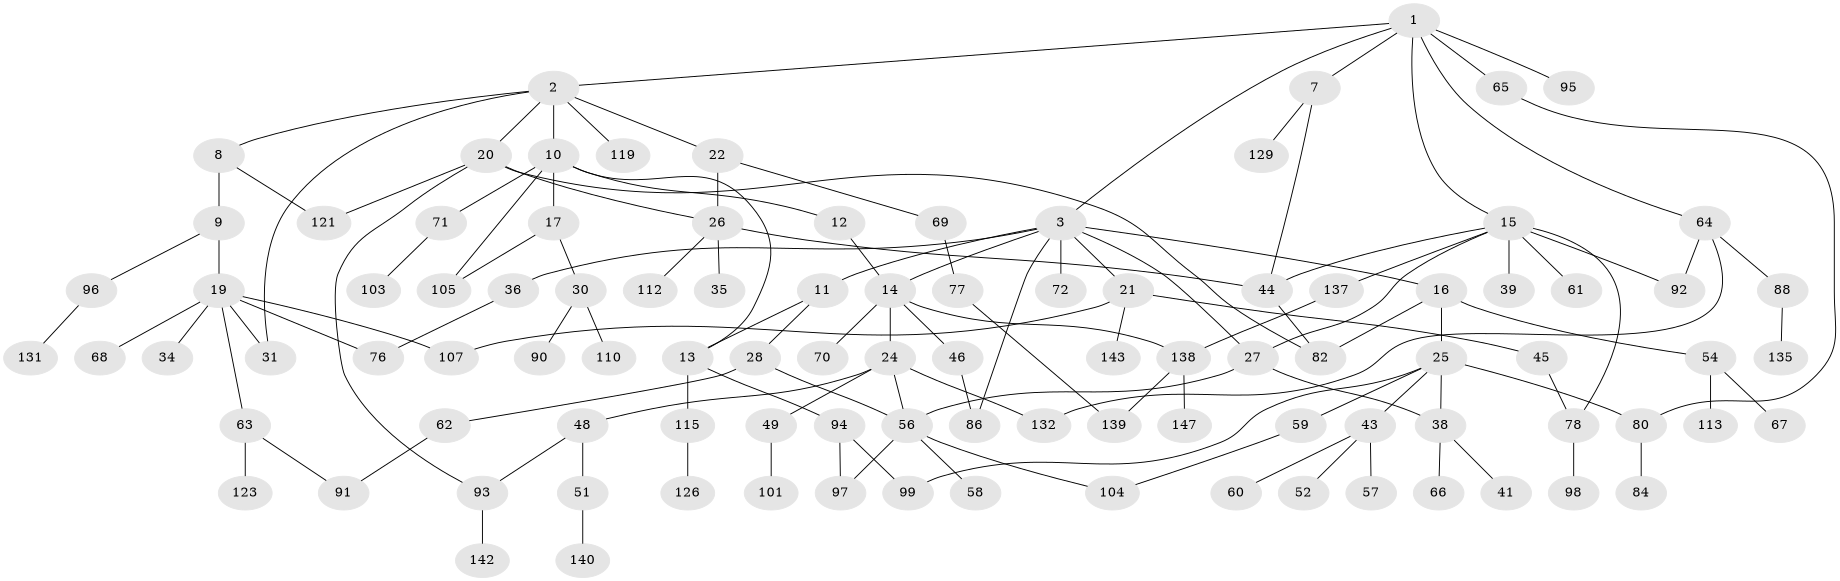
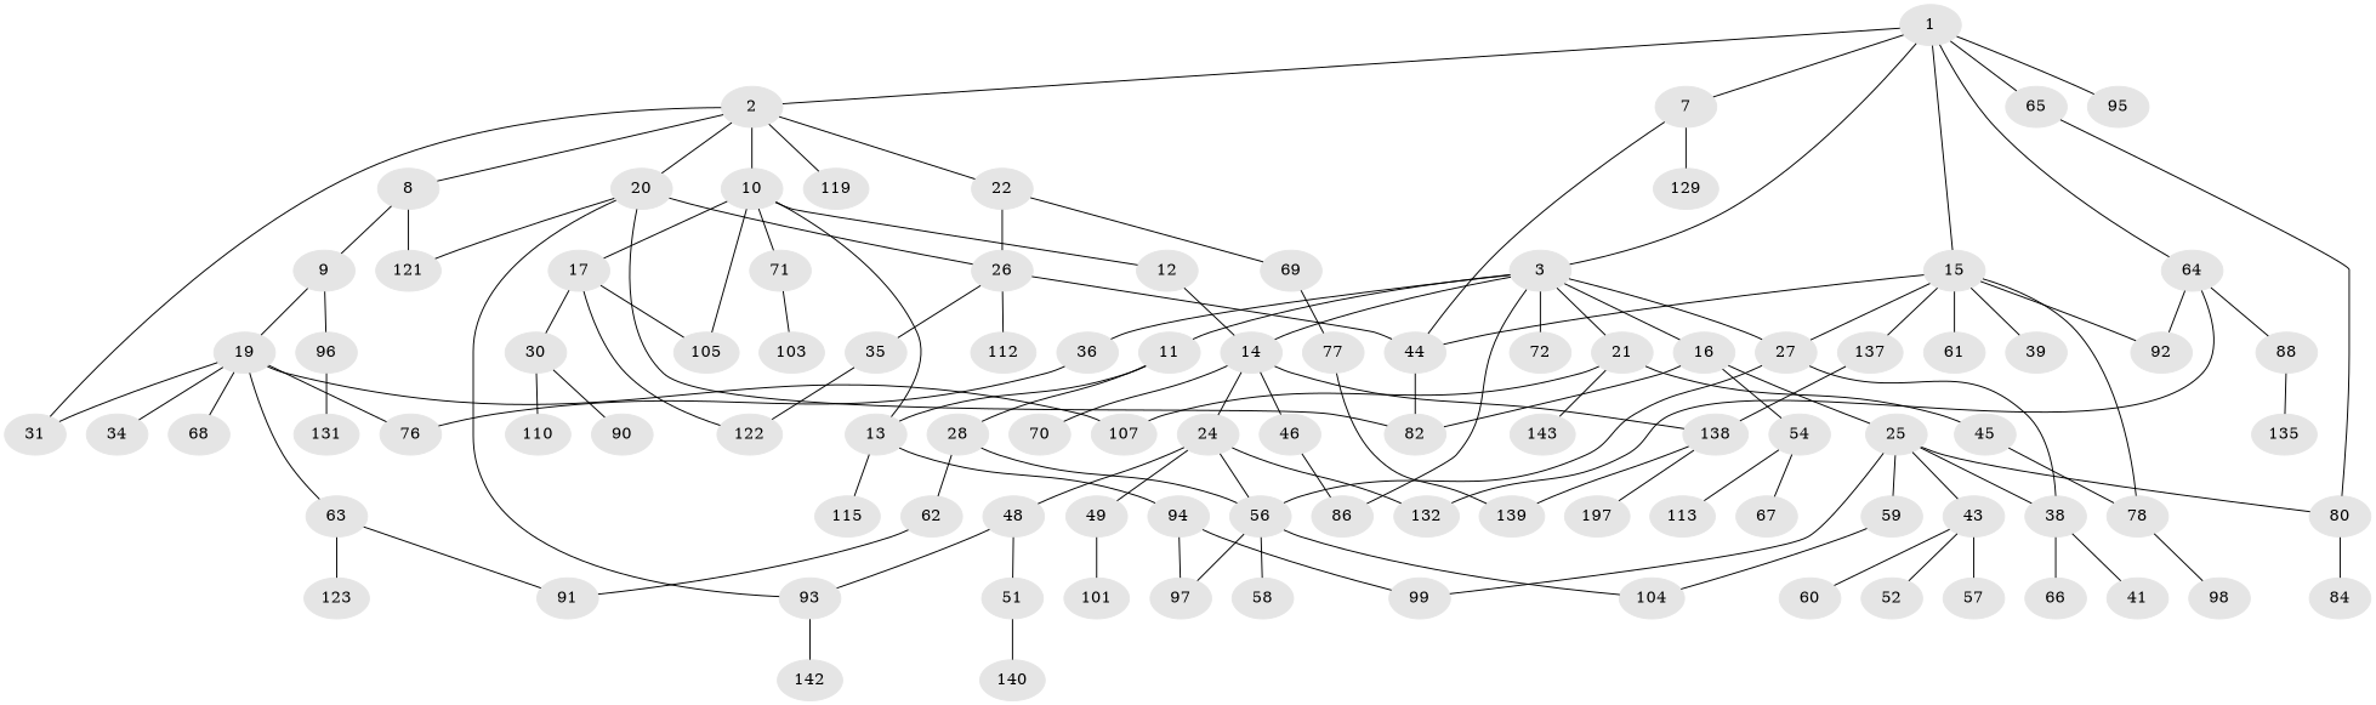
  graph {
    node [color=gray90 style=filled]
    1 [super="+5"]
    2 [super="+6"]
    3 [super="+4"]
    7 [super="+73"]
    15 [super="+29"]
    64 [super="+83"]
    65
    95
    8
    10 [super="+18"]
    20 [super="+120"]
    22 [super="+128"]
    31
    119
    11 [super="+75"]
    14 [super="+23"]
    16
    21
    27 [super="+141"]
    36 [super="+40"]
    72
    86 [super="+136"]
    44 [super="+109"]
    129
    39 [super="+114"]
    61
    78 [super="+106"]
    92
    137
    132
    88 [super="+125"]
    80 [super="+102"]
    9
    121
    12
    13 [super="+74"]
    17
    71
    105
    82
    26 [super="+53"]
    93
    69
    28 [super="+55"]
    24 [super="+33"]
    46 [super="+81"]
    70
    138 [super="+146"]
    25 [super="+42"]
    54
    107 [super="+108"]
    45 [super="+133"]
    143
    56 [super="+89"]
    38 [super="+134"]
    76 [super="+85"]
    19 [super="+32"]
    96 [super="+117"]
    34
    63 [super="+79"]
    68
    131
    94 [super="+118"]
    115
    30 [super="+37"]
+   122 [super="+130"]
    103 [super="+116"]
    62
    99
    97
-   126
    48 [super="+50"]
    49
    139
-   147
+   147 [label=197]
    98
    43 [super="+47"]
    59 [super="+127"]
    67
    113
    90
    110
    91 [super="+145"]
    123
    35
    112
    142
    77
    51 [super="+100"]
    101
    58
    104
    41
    66
    52
    57
    60
    84 [super="+111"]
    140
    135
    1 -- 2
    1 -- 3
    1 -- 7
    1 -- 15
    1 -- 64
    1 -- 65
    1 -- 95
    2 -- 8
    2 -- 10
    2 -- 20
    2 -- 22
    2 -- 31
    2 -- 119
    3 -- 11
    3 -- 14
    3 -- 16
    3 -- 21
    3 -- 27
    3 -- 36
    3 -- 72
    3 -- 86
    7 -- 44
    7 -- 129
    15 -- 27
    15 -- 44
    15 -- 39 [weight=2]
    15 -- 61
    15 -- 78
    15 -- 92
    15 -- 137
    64 -- 92
    64 -- 132
    64 -- 88
    65 -- 80
    8 -- 9
    8 -- 121
    10 -- 12
    10 -- 13
    10 -- 17
    10 -- 71
    10 -- 105
    20 -- 121
    20 -- 82
    20 -- 26
    20 -- 93
    22 -- 26
    22 -- 69
    11 -- 13
    11 -- 28
    14 -- 24
    14 -- 46
    14 -- 70
    14 -- 138
    16 -- 82
    16 -- 25
    16 -- 54
    21 -- 107
    21 -- 45
    21 -- 143
    27 -- 56
    27 -- 38
    36 -- 76
    44 -- 82
    78 -- 98
    137 -- 138
    88 -- 135
    80 -- 84
    9 -- 19
    9 -- 96
    12 -- 14
    13 -- 94
    13 -- 115
    17 -- 105
    17 -- 30
+   17 -- 122
    71 -- 103
    26 -- 44
    26 -- 35
    26 -- 112
    93 -- 142
    69 -- 77
    28 -- 56
    28 -- 62
    24 -- 132
    24 -- 56
    24 -- 48
    24 -- 49
    46 -- 86
    138 -- 139
    138 -- 147
    25 -- 80
    25 -- 38
    25 -- 99
    25 -- 43
    25 -- 59
    54 -- 67
    54 -- 113
    45 -- 78
    56 -- 97
    56 -- 58
    56 -- 104
    38 -- 41
    38 -- 66
    19 -- 31
    19 -- 107
    19 -- 76
    19 -- 34
    19 -- 63
    19 -- 68
    96 -- 131
    63 -- 91
    63 -- 123
    94 -- 99
    94 -- 97
-   115 -- 126
    30 -- 90
    30 -- 110
    62 -- 91
    48 -- 93
    48 -- 51
    49 -- 101
    43 -- 52
    43 -- 57
    43 -- 60
    59 -- 104
+   35 -- 122
    77 -- 139
    51 -- 140
  }
